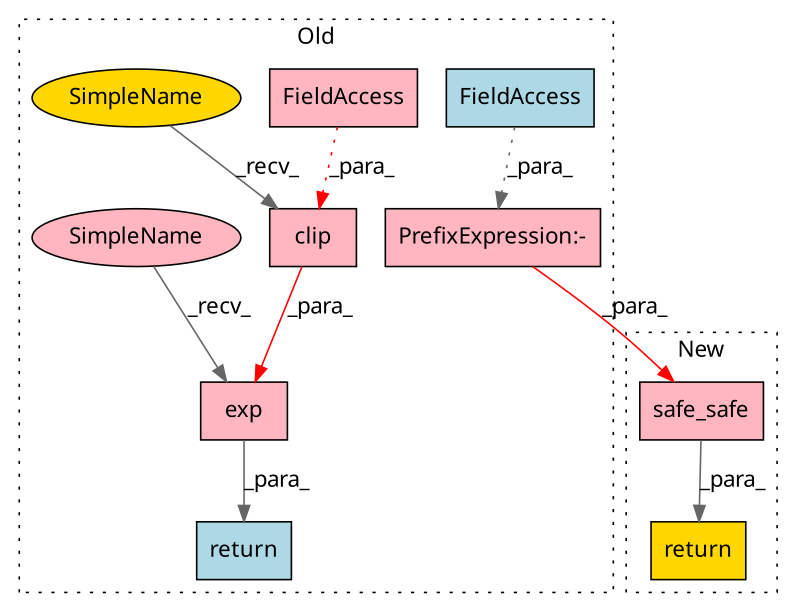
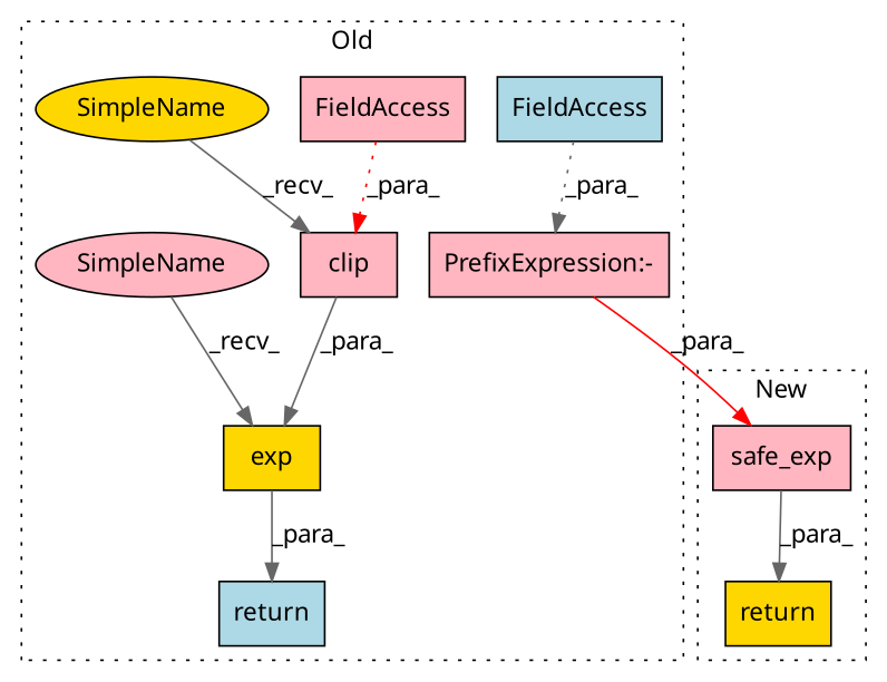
  digraph {
    fontname="Noto Sans"
    node [a=32 fillcolor=lightpink fontname="Noto Sans" l=8 shape=box style=filled]
    edge [color=gray40 fontname="Noto Sans" style=solid]
    n1 [l="5,1" label=clip s="2512,2537"]
-   n2 [l="4,1" label=exp s="2502,2538"]
+   n2 [fillcolor=gold l="4,1" label=exp s="2502,2538"]
    n3 [a=22 label=FieldAccess s=2529]
    n4 [a=38 l=1 label="PrefixExpression:-" s=2519]
    n5 [a=22 fillcolor=lightblue label=FieldAccess s=2520]
    n6 [a=41 fillcolor=lightblue l=7 label=return s=2489]
    n7 [a=42 l=5 label=SimpleName s=2496 shape=ellipse]
    n8 [a=42 fillcolor=gold l=5 label=SimpleName s=2506 shape=ellipse]
-   n9 [l="9,1" label=safe_safe s="2645,2655"]
+   n9 [l="9,1" label=safe_exp s="2645,2655"]
    n10 [a=41 fillcolor=gold l=7 label=return s=2638]
    subgraph cluster_1 {
      label=Old
      style=dotted
      n1
      n2
      n3
      n4
      n5
      n6
      n7
      n8
    }
    subgraph cluster_2 {
      label=New
      style=dotted
      n9
      n10
    }
-   n1 -> n2 [color=red label=_para_]
+   n1 -> n2 [label=_para_]
    n2 -> n6 [label=_para_]
    n3 -> n1 [color=red label=_para_ style=dotted]
    n4 -> n9 [color=red label=_para_]
    n5 -> n4 [label=_para_ style=dotted]
    n7 -> n2 [label=_recv_]
    n8 -> n1 [label=_recv_]
    n9 -> n10 [label=_para_]
  }
